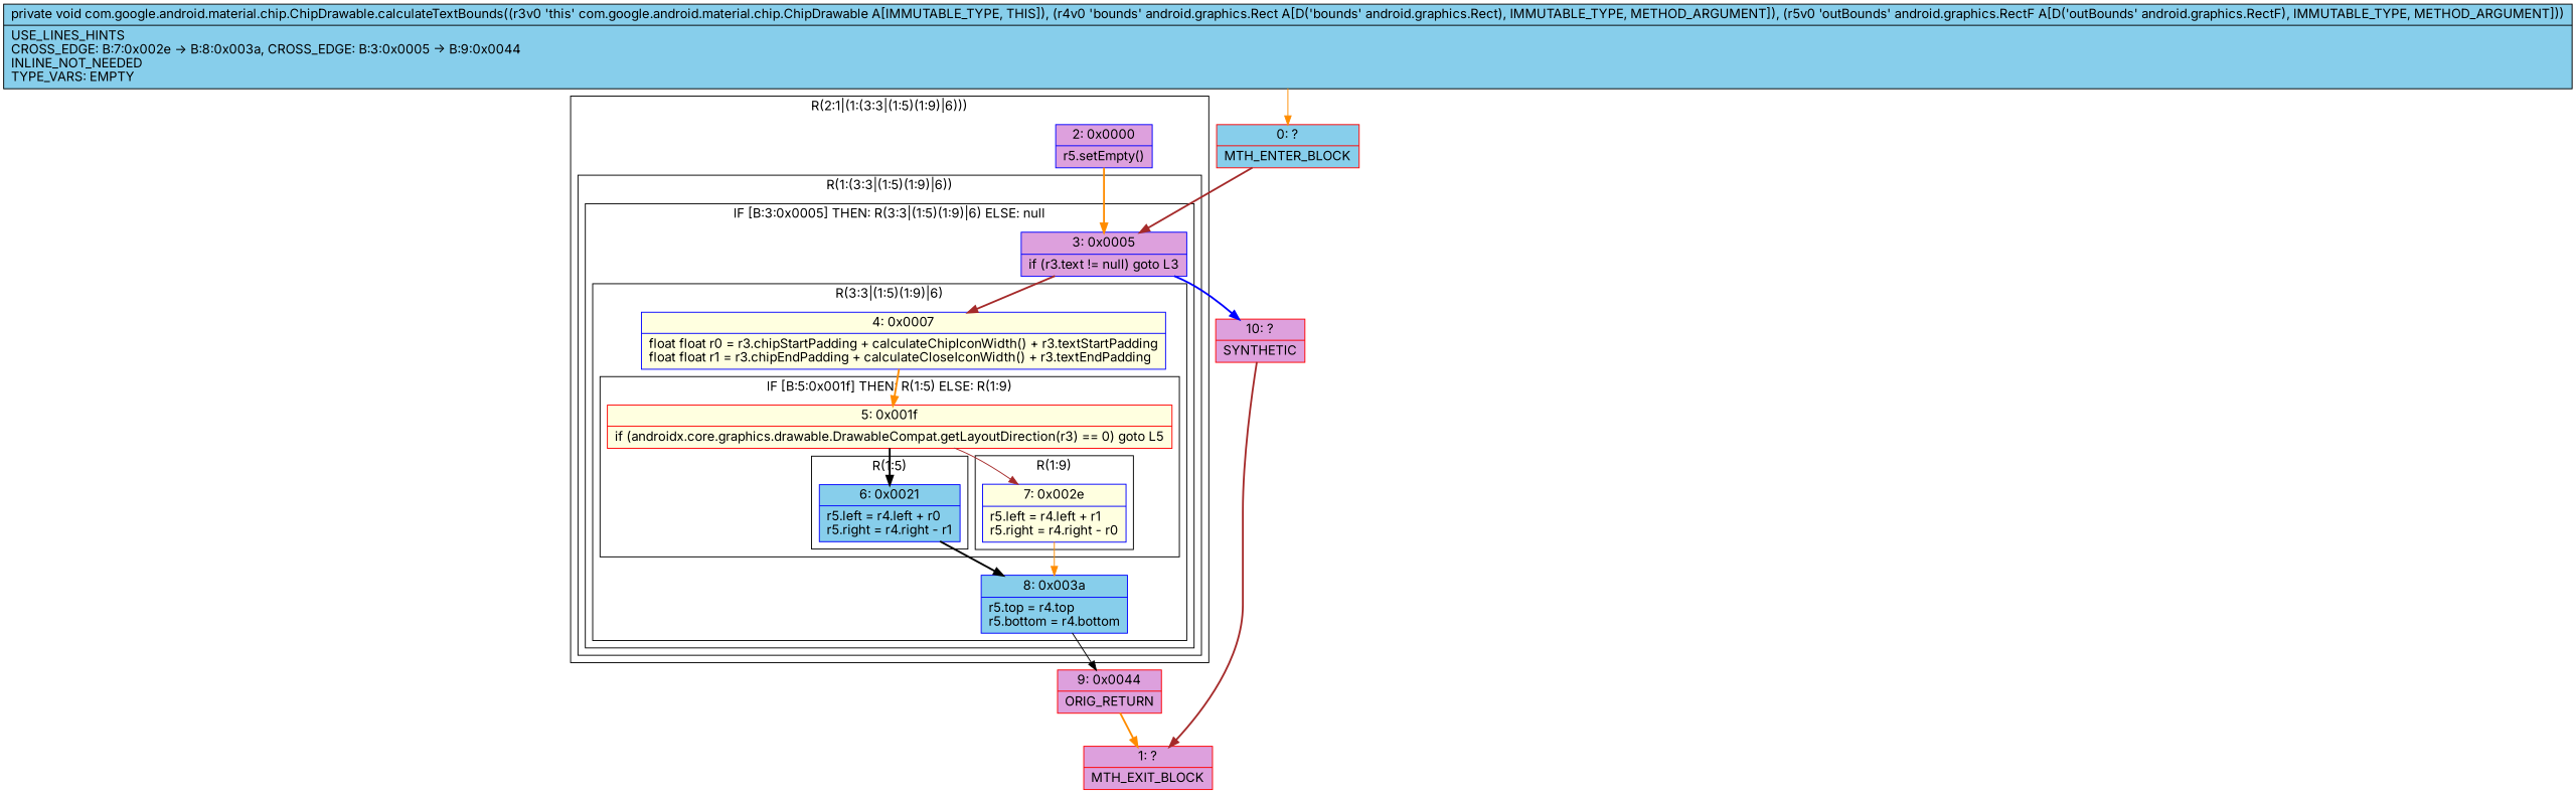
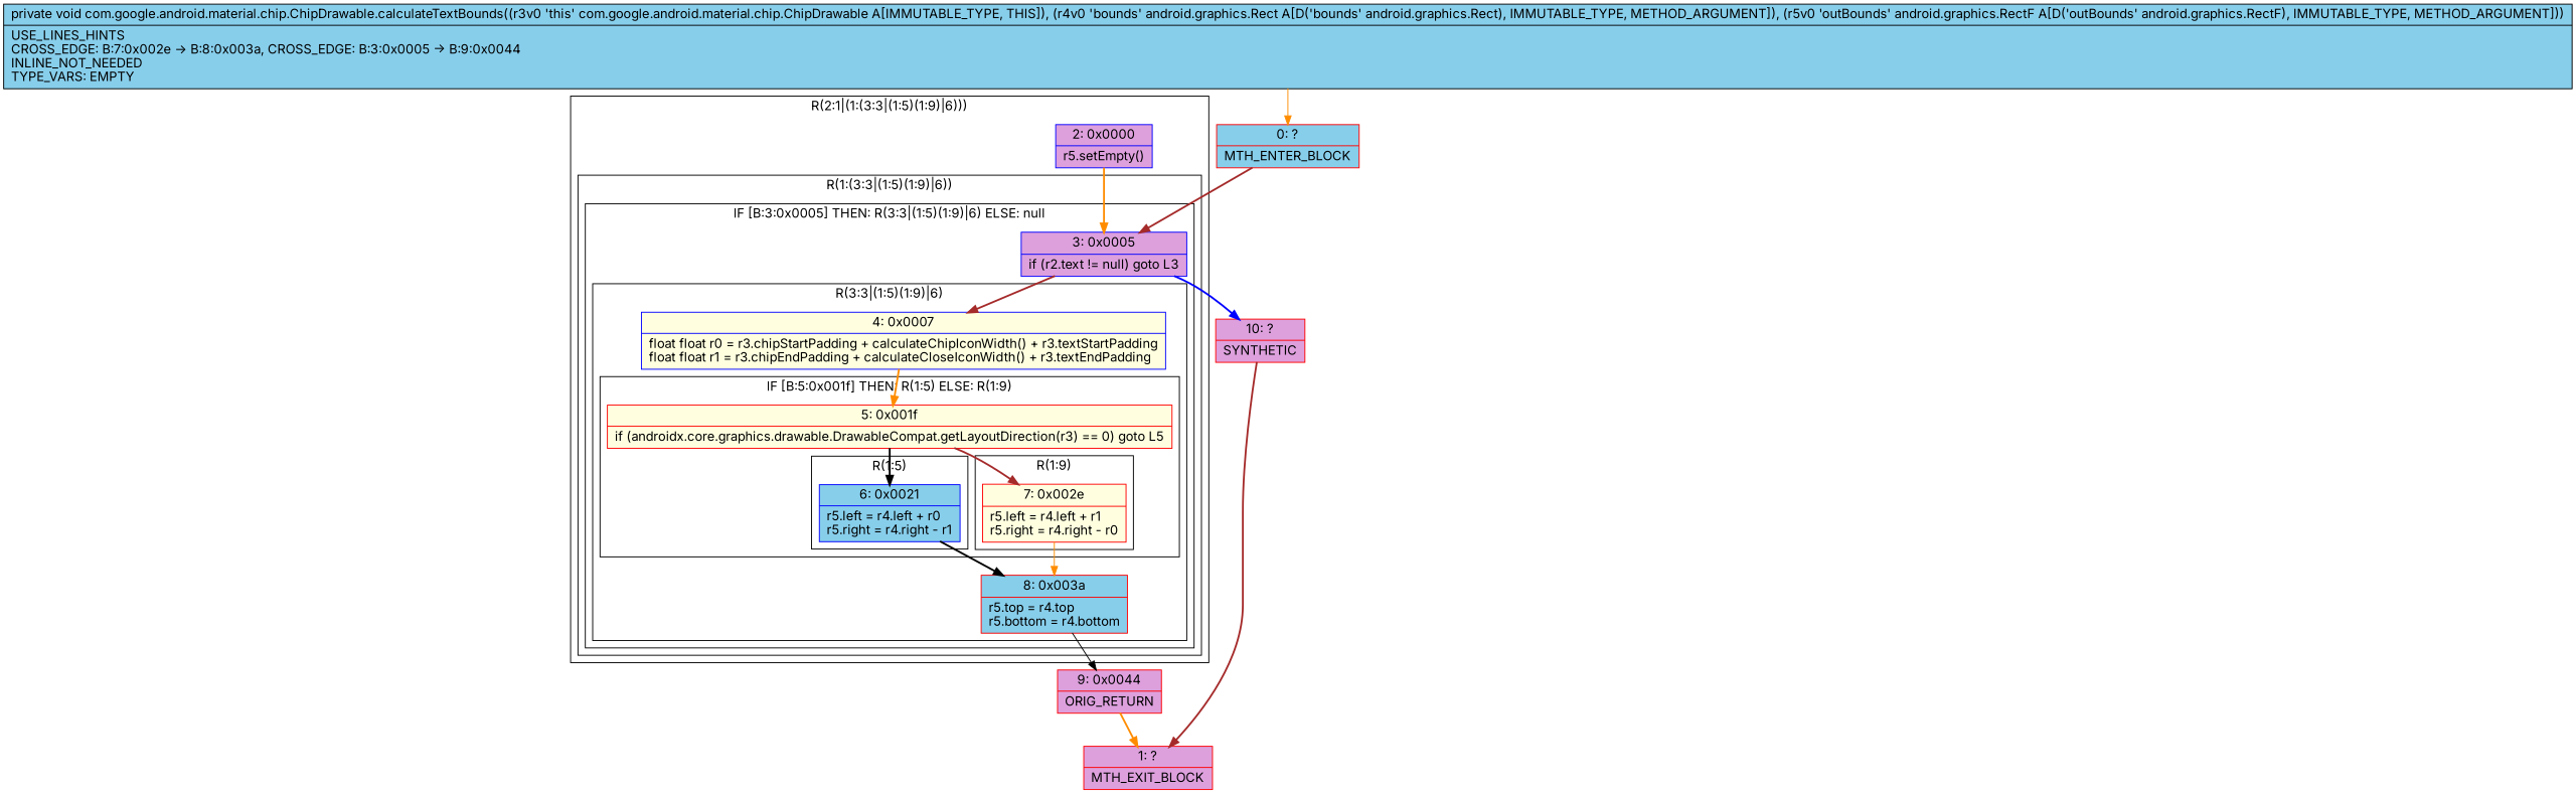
  digraph {
    fontname=Inter
    node [color=blue fillcolor=plum fontname=Inter shape=record style=filled]
    edge [color=darkorange fontname=Inter style=bold]
    n1 [fillcolor=skyblue label="{6\:\ 0x0021|r5.left = r4.left + r0\lr5.right = r4.right \- r1\l}"]
-   n2 [fillcolor=lightyellow label="{7\:\ 0x002e|r5.left = r4.left + r1\lr5.right = r4.right \- r0\l}"]
+   n2 [color=red fillcolor=lightyellow label="{7\:\ 0x002e|r5.left = r4.left + r1\lr5.right = r4.right \- r0\l}"]
    n3 [color=red fillcolor=lightyellow label="{5\:\ 0x001f|if (androidx.core.graphics.drawable.DrawableCompat.getLayoutDirection(r3) == 0) goto L5\l}"]
    n4 [fillcolor=lightyellow label="{4\:\ 0x0007|float float r0 = r3.chipStartPadding + calculateChipIconWidth() + r3.textStartPadding\lfloat float r1 = r3.chipEndPadding + calculateCloseIconWidth() + r3.textEndPadding\l}"]
-   n5 [fillcolor=skyblue label="{8\:\ 0x003a|r5.top = r4.top\lr5.bottom = r4.bottom\l}"]
-   n6 [label="{3\:\ 0x0005|if (r3.text != null) goto L3\l}"]
+   n5 [color=red fillcolor=skyblue label="{8\:\ 0x003a|r5.top = r4.top\lr5.bottom = r4.bottom\l}"]
+   n6 [label="{3\:\ 0x0005|if (r2.text != null) goto L3\l}"]
    n7 [label="{2\:\ 0x0000|r5.setEmpty()\l}"]
    n8 [color=red label="{9\:\ 0x0044|ORIG_RETURN\l}"]
    n9 [color=red label="{10\:\ ?|SYNTHETIC\l}"]
    n10 [color=red label="{1\:\ ?|MTH_EXIT_BLOCK\l}"]
    n11 [color=red fillcolor=skyblue label="{0\:\ ?|MTH_ENTER_BLOCK\l}"]
    n12 [fillcolor=skyblue label="{private void com.google.android.material.chip.ChipDrawable.calculateTextBounds((r3v0 'this' com.google.android.material.chip.ChipDrawable A[IMMUTABLE_TYPE, THIS]), (r4v0 'bounds' android.graphics.Rect A[D('bounds' android.graphics.Rect), IMMUTABLE_TYPE, METHOD_ARGUMENT]), (r5v0 'outBounds' android.graphics.RectF A[D('outBounds' android.graphics.RectF), IMMUTABLE_TYPE, METHOD_ARGUMENT]))  | USE_LINES_HINTS\lCROSS_EDGE: B:7:0x002e \-\> B:8:0x003a, CROSS_EDGE: B:3:0x0005 \-\> B:9:0x0044\lINLINE_NOT_NEEDED\lTYPE_VARS: EMPTY\l}" color=""]
    subgraph cluster_1 {
      label="R(2:1|(1:(3:3|(1:5)(1:9)|6)))"
      n7
      subgraph cluster_2 {
        label="R(1:(3:3|(1:5)(1:9)|6))"
        subgraph cluster_3 {
          label="IF [B:3:0x0005] THEN: R(3:3|(1:5)(1:9)|6) ELSE: null"
          n6
          subgraph cluster_4 {
            label="R(3:3|(1:5)(1:9)|6)"
            n4
            n5
            subgraph cluster_5 {
              label="IF [B:5:0x001f] THEN: R(1:5) ELSE: R(1:9)"
              n3
              subgraph cluster_6 {
                label="R(1:5)"
                n1
              }
              subgraph cluster_7 {
                label="R(1:9)"
                n2
              }
            }
          }
        }
      }
    }
    n1 -> n5 [color=black]
    n2 -> n5 [style=solid]
    n3 -> n1 [color=black]
-   n3 -> n2 [color=brown style=solid]
+   n3 -> n2 [color=brown]
    n4 -> n3
    n5 -> n8 [color=black style=solid]
    n6 -> n4 [color=brown]
    n6 -> n9 [color=blue]
    n7 -> n6
    n8 -> n10
    n9 -> n10 [color=brown]
    n11 -> n6 [color=brown]
    n12 -> n11 [style=solid]
  }
